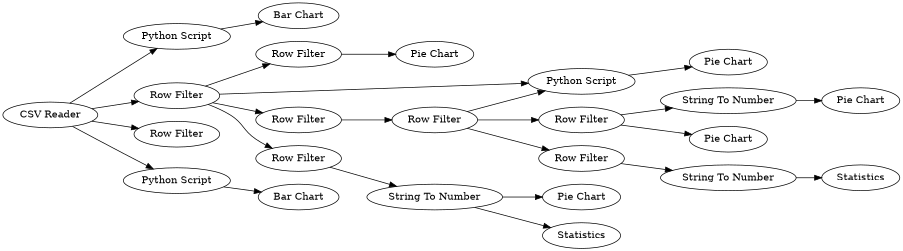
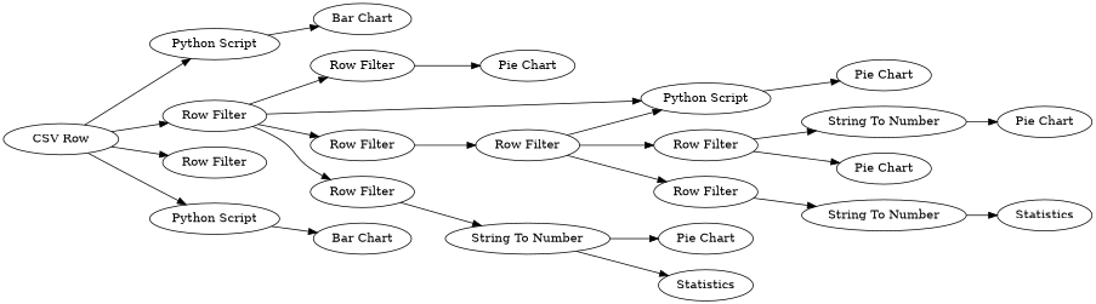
  digraph {
    rankdir=LR
    n1 [label="Python Script"]
    n2 [label="Bar Chart"]
    n3 [label="Row Filter"]
    n4 [label="Pie Chart"]
    n5 [label="Row Filter"]
    n6 [label="Python Script"]
    n7 [label="Row Filter"]
    n8 [label="Row Filter"]
    n9 [label="Pie Chart"]
    n10 [label="Row Filter"]
    n11 [label="Row Filter"]
    n12 [label="Row Filter"]
    n13 [label="String To Number"]
    n14 [label="String To Number"]
    n15 [label="Pie Chart"]
-   n16 [label="CSV Reader"]
+   n16 [label="CSV Row"]
    n17 [label="Row Filter"]
    n18 [label="Python Script"]
    n19 [label="Pie Chart"]
    n20 [label=Statistics]
    n21 [label="Bar Chart"]
    n22 [label="String To Number"]
    n23 [label=Statistics]
    n24 [label="Pie Chart"]
    n1 -> n2
    n3 -> n4
    n5 -> n3
    n5 -> n6
    n5 -> n7
    n5 -> n8
    n6 -> n9
    n7 -> n10
    n8 -> n13
    n10 -> n6
    n10 -> n11
    n10 -> n12
    n11 -> n14
    n11 -> n15
    n12 -> n22
    n13 -> n19
    n13 -> n20
    n14 -> n24
    n16 -> n1
    n16 -> n5
    n16 -> n17
    n16 -> n18
    n18 -> n21
    n22 -> n23
  }
